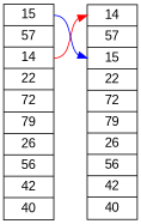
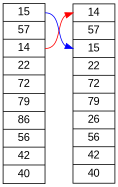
  digraph {
    rankdir=LR
    fontname="Liberation Sans"
    node [shape=record fontname="Liberation Sans"]
    edge [fontname="Liberation Sans"]
-   n1 [label="<f0> 15 | <f1> 57 | <f2> 14 | <f3> 22 | <f4> 72 | <f5> 79 | <f6> 26 | <f7> 56 | <f8> 42 | <f9> 40"]
+   n1 [label="<f0> 15 | <f1> 57 | <f2> 14 | <f3> 22 | <f4> 72 | <f5> 79 | <f6> 86 | <f7> 56 | <f8> 42 | <f9> 40"]
    n2 [label="<f0> 14 | <f1> 57 | <f2> 15 | <f3> 22 | <f4> 72 | <f5> 79 | <f6> 26 | <f7> 56 | <f8> 42 | <f9> 40"]
    n1 -> n2 [color=red headport=f0 tailport=f2]
    n1 -> n2 [color=blue headport=f2 tailport=f0]
  }
